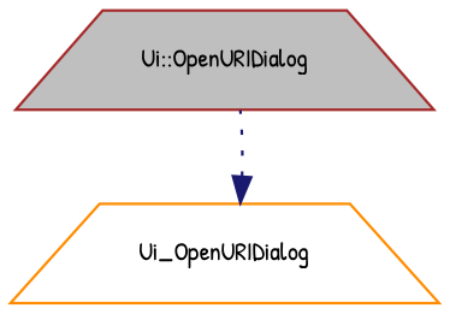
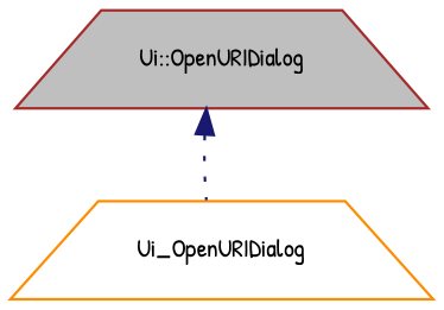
  digraph {
    fontname="Patrick Hand"
    node [fontname="Patrick Hand" fontsize=10 shape=trapezium style=filled]
    n1 [color=brown fillcolor=grey75 fontcolor=black height=0.2 label="Ui::OpenURIDialog" width=0.4]
    n2 [color=darkorange fillcolor=white height=0.2 label=Ui_OpenURIDialog width=0.4]
-   n2 -> n1 [color=midnightblue dir=back fontname="Patrick Hand" fontsize=10 labelfontname=Helvetica labelfontsize=10 style=dotted]
+   n1 -> n2 [color=midnightblue dir=back fontname="Patrick Hand" fontsize=10 labelfontname=Helvetica labelfontsize=10 style=dotted]
  }
